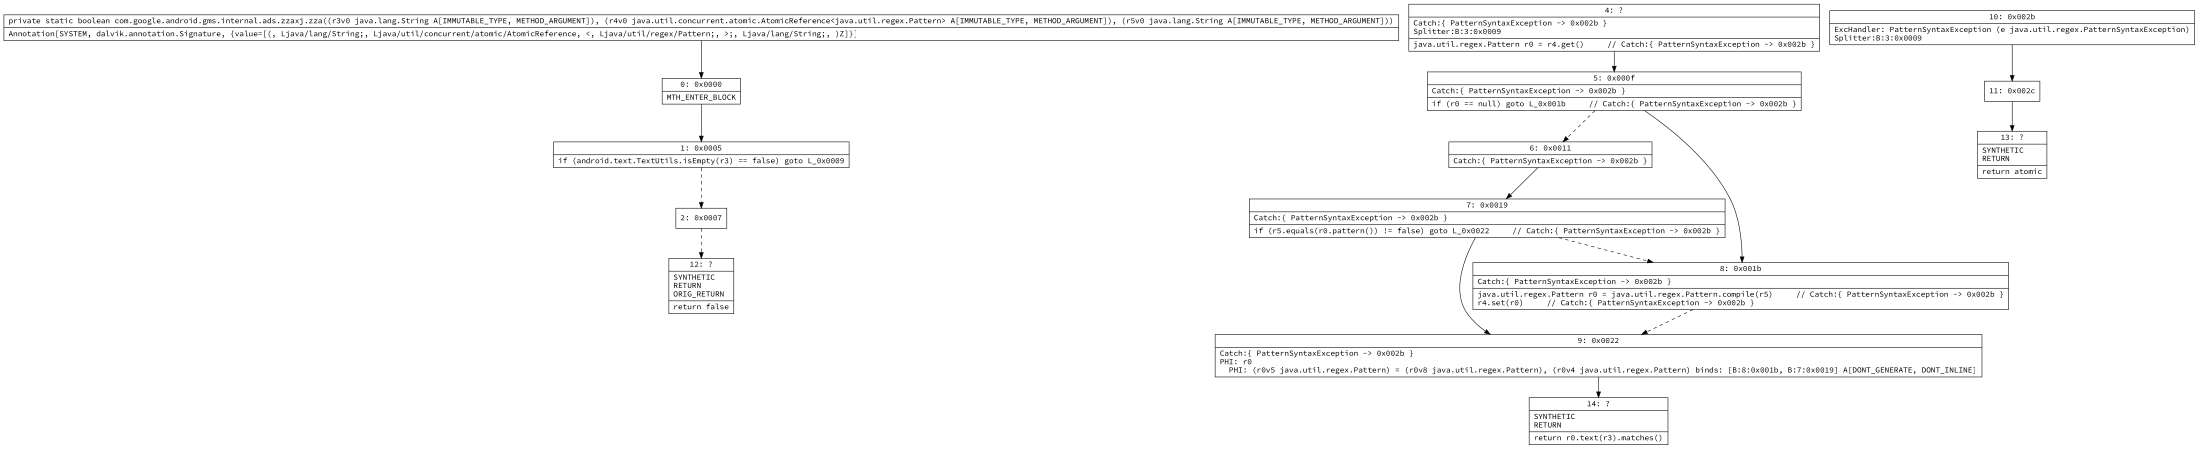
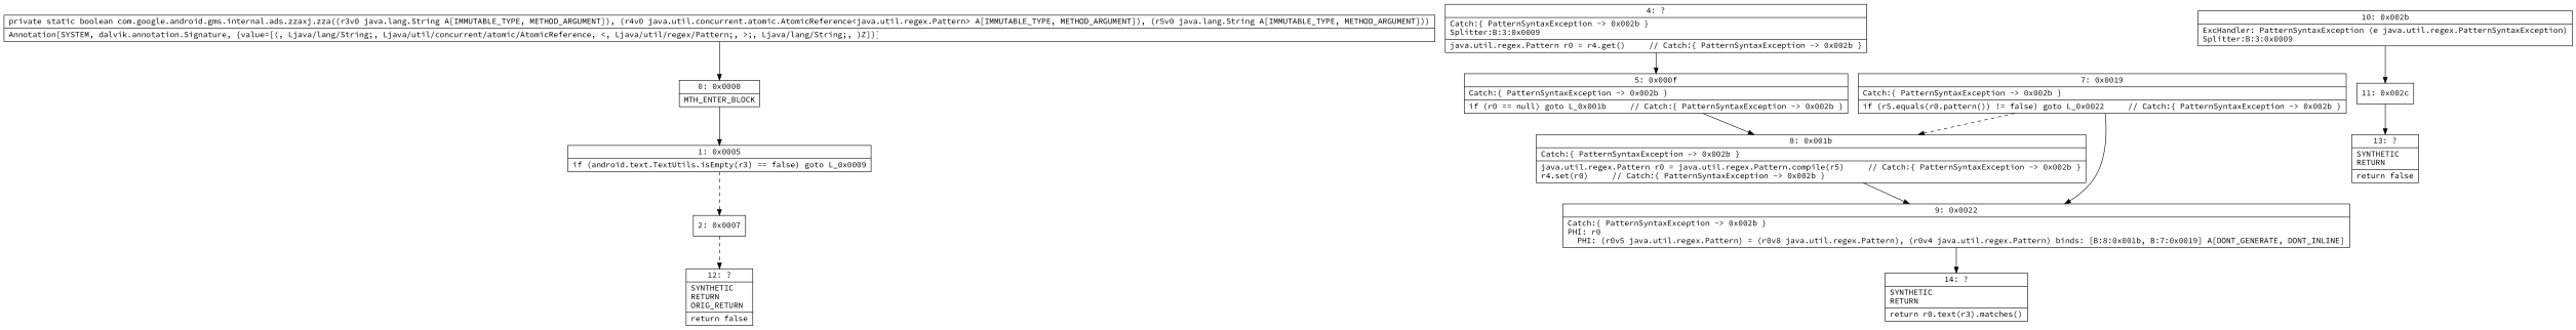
  digraph {
    fontname="Source Code Pro"
    node [fontname="Source Code Pro" shape=record]
    edge [fontname="Source Code Pro"]
    n1 [label="{0\:\ 0x0000|MTH_ENTER_BLOCK\l}"]
    n2 [label="{1\:\ 0x0005|if (android.text.TextUtils.isEmpty(r3) == false) goto L_0x0009\l}"]
    n3 [label="{2\:\ 0x0007}"]
    n4 [label="{12\:\ ?|SYNTHETIC\lRETURN\lORIG_RETURN\l|return false\l}"]
    n5 [label="{4\:\ ?|Catch:\{ PatternSyntaxException \-\> 0x002b \}\lSplitter:B:3:0x0009\l|java.util.regex.Pattern r0 = r4.get()     \/\/ Catch:\{ PatternSyntaxException \-\> 0x002b \}\l}"]
    n6 [label="{5\:\ 0x000f|Catch:\{ PatternSyntaxException \-\> 0x002b \}\l|if (r0 == null) goto L_0x001b     \/\/ Catch:\{ PatternSyntaxException \-\> 0x002b \}\l}"]
    n7 [label="{10\:\ 0x002b|ExcHandler: PatternSyntaxException (e java.util.regex.PatternSyntaxException)\lSplitter:B:3:0x0009\l}"]
    n8 [label="{11\:\ 0x002c}"]
-   n9 [label="{6\:\ 0x0011|Catch:\{ PatternSyntaxException \-\> 0x002b \}\l}"]
    n10 [label="{8\:\ 0x001b|Catch:\{ PatternSyntaxException \-\> 0x002b \}\l|java.util.regex.Pattern r0 = java.util.regex.Pattern.compile(r5)     \/\/ Catch:\{ PatternSyntaxException \-\> 0x002b \}\lr4.set(r0)     \/\/ Catch:\{ PatternSyntaxException \-\> 0x002b \}\l}"]
    n11 [label="{7\:\ 0x0019|Catch:\{ PatternSyntaxException \-\> 0x002b \}\l|if (r5.equals(r0.pattern()) != false) goto L_0x0022     \/\/ Catch:\{ PatternSyntaxException \-\> 0x002b \}\l}"]
    n12 [label="{9\:\ 0x0022|Catch:\{ PatternSyntaxException \-\> 0x002b \}\lPHI: r0 \l  PHI: (r0v5 java.util.regex.Pattern) = (r0v8 java.util.regex.Pattern), (r0v4 java.util.regex.Pattern) binds: [B:8:0x001b, B:7:0x0019] A[DONT_GENERATE, DONT_INLINE]\l}"]
    n13 [label="{14\:\ ?|SYNTHETIC\lRETURN\l|return r0.text(r3).matches()\l}"]
-   n14 [label="{13\:\ ?|SYNTHETIC\lRETURN\l|return atomic\l}"]
+   n14 [label="{13\:\ ?|SYNTHETIC\lRETURN\l|return false\l}"]
    n15 [label="{private static boolean com.google.android.gms.internal.ads.zzaxj.zza((r3v0 java.lang.String A[IMMUTABLE_TYPE, METHOD_ARGUMENT]), (r4v0 java.util.concurrent.atomic.AtomicReference\<java.util.regex.Pattern\> A[IMMUTABLE_TYPE, METHOD_ARGUMENT]), (r5v0 java.lang.String A[IMMUTABLE_TYPE, METHOD_ARGUMENT]))  | Annotation[SYSTEM, dalvik.annotation.Signature, \{value=[(, Ljava\/lang\/String;, Ljava\/util\/concurrent\/atomic\/AtomicReference, \<, Ljava\/util\/regex\/Pattern;, \>;, Ljava\/lang\/String;, )Z]\}]\l}"]
    n1 -> n2
    n2 -> n3 [style=dashed]
    n3 -> n4 [style=dashed]
    n5 -> n6
-   n6 -> n9 [style=dashed]
    n6 -> n10
    n7 -> n8
    n8 -> n14
-   n9 -> n11
-   n10 -> n12 [style=dashed]
+   n10 -> n12
    n11 -> n10 [style=dashed]
    n11 -> n12
    n12 -> n13
    n15 -> n1
  }
